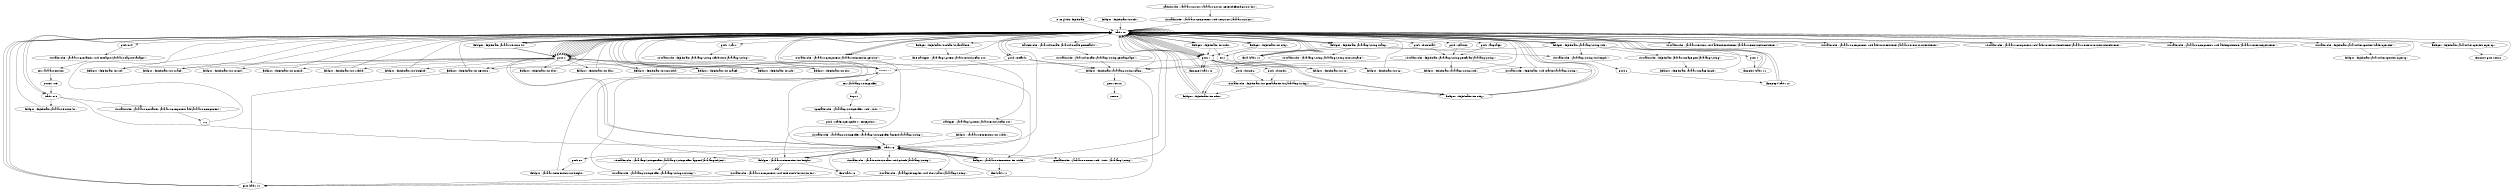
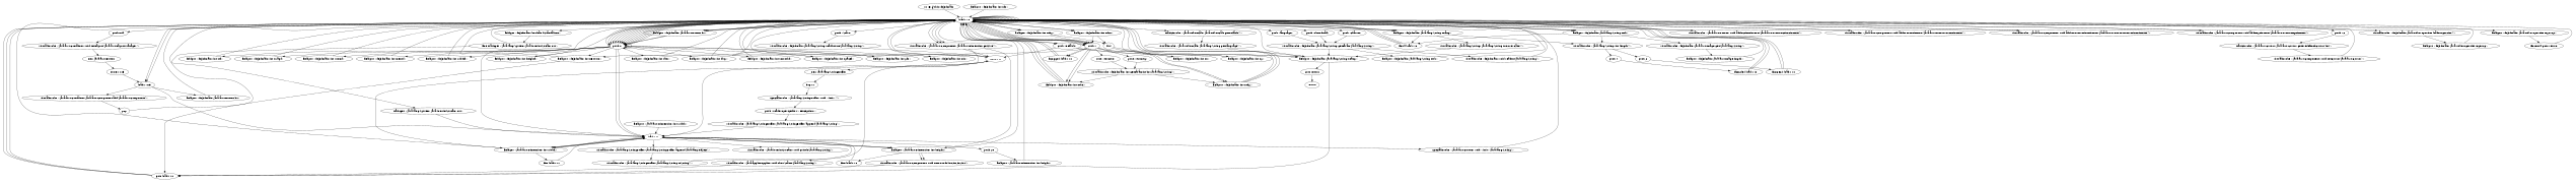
  digraph {
    "r0 := @this: fej3dmain"
    "load.r r0"
    "push \"Start\""
    "push 0"
    "push 1"
    "push \"thumbnail\""
    "push null"
    "load.r $r5"
-   "load.r r1" [label="load.r r6"]
+   "load.r r1"
    "virtualinvoke <java.awt.Component: java.awt.Dimension getSize()>"
    "fieldget <fej3dmain: java.lang.String stth>"
    "push \"charset\""
    "fieldget <fej3dmain: int nthx>"
    "fieldget <fej3dmain: int nthy>"
    "fieldget <fej3dmain: java.awt.Button bt>"
    "virtualinvoke <java.awt.Button: void addActionListener(java.awt.event.ActionListener)>"
    "virtualinvoke <java.awt.Component: void addMouseListener(java.awt.event.MouseListener)>"
    "virtualinvoke <java.awt.Component: void addMouseMotionListener(java.awt.event.MouseMotionListener)>"
    "virtualinvoke <java.awt.Component: void addKeyListener(java.awt.event.KeyListener)>"
+   "push 12"
    "push \"language\""
    "fieldget <fej3dmain: java.lang.String sLang>"
    "staticinvoke <java.util.Locale: java.util.Locale getDefault()>"
    "virtualinvoke <fej3dmain: java.util.Properties loadProperties()>"
    "fieldget <fej3dmain: java.util.Properties myProp>"
    "push \"Default\""
    "fieldget <fej3dmain: boolean bStandalone>"
    "virtualinvoke <fej3dmain: java.lang.String readbutton(java.lang.String)>"
    "fieldput <fej3dmain: int stf>"
    "fieldput <fej3dmain: int swapf>"
    "fieldput <fej3dmain: int zoomf>"
    "fieldput <fej3dmain: int menuf>"
    "fieldput <fej3dmain: int widthf>"
    "fieldput <fej3dmain: int heightf>"
    "fieldput <fej3dmain: int nButton>"
    "fieldput <fej3dmain: int dltx>"
    "fieldput <fej3dmain: int dlty>"
    "fieldput <fej3dmain: int smoothf>"
    "fieldput <fej3dmain: int spacef>"
    "fieldput <fej3dmain: int yf0>"
    "fieldput <fej3dmain: int nin>"
    "fieldput <fej3dmain: int nthx>"
    "fieldput <fej3dmain: int nthy>"
    "push \"thumbx\""
    "push \"thumby\""
    "ifcmpge.i load.r r0"
    "virtualinvoke <fej3dmain: java.lang.String getParam(java.lang.String)>"
    "virtualinvoke <java.awt.Container: void setLayout(java.awt.LayoutManager)>"
    "fieldput <fej3dmain: java.awt.Button bt>"
    "virtualinvoke <java.awt.Container: java.awt.Component add(java.awt.Component)>"
    "specialinvoke <java.awt.Button: void <init>(java.lang.String)>"
    "fieldget <java.awt.Dimension: int width>"
    "fieldget <java.awt.Dimension: int height>"
    "push 20"
    "virtualinvoke <java.lang.StringBuffer: java.lang.StringBuffer append(java.lang.Object)>"
    "virtualinvoke <java.applet.Applet: void showStatus(java.lang.String)>"
    "virtualinvoke <java.io.PrintStream: void println(java.lang.String)>"
    "store.r r1"
    "ifnull load.r r0"
    "virtualinvoke <java.lang.String: int length()>"
    "virtualinvoke <fej3dmain: java.awt.Image getI(java.lang.String)>"
    "div.i"
    "staticinvoke <java.awt.Cursor: java.awt.Cursor getPredefinedCursor(int)>"
    "virtualinvoke <java.lang.String: java.lang.String toLowerCase()>"
    "virtualinvoke <java.util.Locale: java.lang.String getLanguage()>"
    "fieldput <fej3dmain: java.util.Properties myProp>"
    "ifnonnull goto return"
    "fieldput <fej3dmain: java.lang.String sLang>"
    "ifne staticget <java.lang.System: java.io.PrintStream out>"
    "new java.lang.StringBuffer"
    "dup1.r"
    "goto load.r r0"
    "fieldput <fej3dmain: int xf0>"
    "virtualinvoke <fej3dmain: int getParamint(int,java.lang.String)>"
    "fieldput <fej3dmain: java.lang.String stth>"
    "virtualinvoke <fej3dmain: void readtxt(java.lang.String)>"
    "goto return"
    "new java.awt.Button"
    "store.r $r5"
    pop
    "ifne load.r r1"
    "ifne load.r r0"
    "virtualinvoke <java.awt.Component: void setBounds(int,int,int,int)>"
    "fieldput <java.awt.Dimension: int height>"
    "virtualinvoke <java.lang.StringBuffer: java.lang.String toString()>"
    "fieldput <java.awt.Dimension: int width>"
    "push 4"
    "push 2"
    "fieldput <fej3dmain: java.awt.Image imgth>"
    "ifcmple.i load.r r0"
    "ifcmpeq.i load.r r0"
    "fieldput <fej3dmain: int sx>"
    "fieldput <fej3dmain: int sy>"
    "virtualinvoke <java.awt.Component: void setCursor(java.awt.Cursor)>"
    return
    "specialinvoke <java.lang.StringBuffer: void <init>()>"
    "push \"readPropertyFile --> Exception: \""
    "virtualinvoke <java.lang.StringBuffer: java.lang.StringBuffer append(java.lang.String)>"
    "staticget <java.lang.System: java.io.PrintStream out>"
    "r0 := @this: fej3dmain" -> "load.r r0"
    "load.r r0" -> "load.r r0"
    "load.r r0" -> "load.r r0"
    "load.r r0" -> "load.r r0"
    "load.r r0" -> "load.r r0"
    "load.r r0" -> "load.r r0"
    "load.r r0" -> "load.r r0"
    "load.r r0" -> "load.r r0"
    "load.r r0" -> "load.r r0"
    "load.r r0" -> "load.r r0"
    "load.r r0" -> "load.r r0"
    "load.r r0" -> "load.r r0"
    "load.r r0" -> "load.r r0"
    "load.r r0" -> "load.r r0"
    "load.r r0" -> "load.r r0"
    "load.r r0" -> "push \"Start\""
    "load.r r0" -> "push 0"
    "load.r r0" -> "push 0"
    "load.r r0" -> "push 0"
    "load.r r0" -> "push 0"
    "load.r r0" -> "push 0"
    "load.r r0" -> "push 0"
    "load.r r0" -> "push 0"
    "load.r r0" -> "push 0"
    "load.r r0" -> "push 0"
    "load.r r0" -> "push 0"
    "load.r r0" -> "push 0"
    "load.r r0" -> "push 0"
    "load.r r0" -> "push 0"
    "load.r r0" -> "push 0"
    "load.r r0" -> "push 1"
    "load.r r0" -> "push 1"
    "load.r r0" -> "push 1"
    "load.r r0" -> "push 1"
    "load.r r0" -> "push 1"
    "load.r r0" -> "push 1"
    "load.r r0" -> "push 1"
    "load.r r0" -> "push \"thumbnail\""
    "load.r r0" -> "push null"
    "load.r r0" -> "load.r $r5"
    "load.r r0" -> "load.r $r5"
    "load.r r0" -> "load.r r1"
    "load.r r0" -> "virtualinvoke <java.awt.Component: java.awt.Dimension getSize()>"
    "load.r r0" -> "virtualinvoke <java.awt.Component: java.awt.Dimension getSize()>"
    "load.r r0" -> "virtualinvoke <java.awt.Component: java.awt.Dimension getSize()>"
    "load.r r0" -> "fieldget <fej3dmain: java.lang.String stth>"
    "load.r r0" -> "fieldget <fej3dmain: java.lang.String stth>"
    "load.r r0" -> "fieldget <fej3dmain: java.lang.String stth>"
    "load.r r0" -> "push \"charset\""
    "load.r r0" -> "fieldget <fej3dmain: int nthx>"
    "load.r r0" -> "fieldget <fej3dmain: int nthx>"
    "load.r r0" -> "fieldget <fej3dmain: int nthy>"
    "load.r r0" -> "fieldget <fej3dmain: int nthy>"
    "load.r r0" -> "fieldget <fej3dmain: java.awt.Button bt>"
    "load.r r0" -> "fieldget <fej3dmain: java.awt.Button bt>"
    "load.r r0" -> "fieldget <fej3dmain: java.awt.Button bt>"
    "load.r r0" -> "virtualinvoke <java.awt.Button: void addActionListener(java.awt.event.ActionListener)>"
    "load.r r0" -> "virtualinvoke <java.awt.Component: void addMouseListener(java.awt.event.MouseListener)>"
    "load.r r0" -> "virtualinvoke <java.awt.Component: void addMouseMotionListener(java.awt.event.MouseMotionListener)>"
    "load.r r0" -> "virtualinvoke <java.awt.Component: void addKeyListener(java.awt.event.KeyListener)>"
+   "load.r r0" -> "push 12"
    "load.r r0" -> "push \"language\""
    "load.r r0" -> "fieldget <fej3dmain: java.lang.String sLang>"
    "load.r r0" -> "fieldget <fej3dmain: java.lang.String sLang>"
    "load.r r0" -> "fieldget <fej3dmain: java.lang.String sLang>"
    "load.r r0" -> "staticinvoke <java.util.Locale: java.util.Locale getDefault()>"
    "load.r r0" -> "virtualinvoke <fej3dmain: java.util.Properties loadProperties()>"
    "load.r r0" -> "fieldget <fej3dmain: java.util.Properties myProp>"
    "load.r r0" -> "push \"Default\""
    "load.r r0" -> "push \"Default\""
    "load.r r0" -> "fieldget <fej3dmain: boolean bStandalone>"
    "push \"Start\"" -> "virtualinvoke <fej3dmain: java.lang.String readbutton(java.lang.String)>"
    "push 0" -> "push 0"
    "push 0" -> "push 0"
    "push 0" -> "load.r r1"
    "push 0" -> "load.r r1"
    "push 0" -> "fieldput <fej3dmain: int stf>"
    "push 0" -> "fieldput <fej3dmain: int swapf>"
    "push 0" -> "fieldput <fej3dmain: int zoomf>"
    "push 0" -> "fieldput <fej3dmain: int menuf>"
    "push 0" -> "fieldput <fej3dmain: int widthf>"
    "push 0" -> "fieldput <fej3dmain: int heightf>"
    "push 0" -> "fieldput <fej3dmain: int nButton>"
    "push 0" -> "fieldput <fej3dmain: int dltx>"
    "push 0" -> "fieldput <fej3dmain: int dlty>"
    "push 0" -> "fieldput <fej3dmain: int smoothf>"
    "push 0" -> "fieldput <fej3dmain: int spacef>"
    "push 0" -> "fieldput <fej3dmain: int yf0>"
    "push 0" -> "fieldput <fej3dmain: int nin>"
    "push 1" -> "fieldput <fej3dmain: int nButton>"
    "push 1" -> "fieldput <fej3dmain: int nthx>"
    "push 1" -> "fieldput <fej3dmain: int nthx>"
    "push 1" -> "fieldput <fej3dmain: int nthy>"
    "push 1" -> "fieldput <fej3dmain: int nthy>"
    "push 1" -> "push \"thumbx\""
    "push 1" -> "push \"thumby\""
    "push 1" -> "ifcmpge.i load.r r0"
    "push 1" -> "ifcmpge.i load.r r0"
    "push \"thumbnail\"" -> "virtualinvoke <fej3dmain: java.lang.String getParam(java.lang.String)>"
    "push null" -> "virtualinvoke <java.awt.Container: void setLayout(java.awt.LayoutManager)>"
    "load.r $r5" -> "load.r r1"
    "load.r $r5" -> "fieldput <fej3dmain: java.awt.Button bt>"
    "load.r $r5" -> "virtualinvoke <java.awt.Container: java.awt.Component add(java.awt.Component)>"
    "load.r r1" -> "specialinvoke <java.awt.Button: void <init>(java.lang.String)>"
    "load.r r1" -> "fieldget <java.awt.Dimension: int width>"
    "load.r r1" -> "fieldget <java.awt.Dimension: int width>"
    "load.r r1" -> "fieldget <java.awt.Dimension: int width>"
    "load.r r1" -> "fieldget <java.awt.Dimension: int height>"
    "load.r r1" -> "fieldget <java.awt.Dimension: int height>"
    "load.r r1" -> "fieldget <java.awt.Dimension: int height>"
    "load.r r1" -> "push 20"
    "load.r r1" -> "virtualinvoke <java.lang.StringBuffer: java.lang.StringBuffer append(java.lang.Object)>"
    "load.r r1" -> "virtualinvoke <java.applet.Applet: void showStatus(java.lang.String)>"
    "load.r r1" -> "virtualinvoke <java.io.PrintStream: void println(java.lang.String)>"
    "virtualinvoke <java.awt.Component: java.awt.Dimension getSize()>" -> "fieldget <java.awt.Dimension: int width>"
    "virtualinvoke <java.awt.Component: java.awt.Dimension getSize()>" -> "fieldget <java.awt.Dimension: int height>"
    "virtualinvoke <java.awt.Component: java.awt.Dimension getSize()>" -> "store.r r1"
    "fieldget <fej3dmain: java.lang.String stth>" -> "ifnull load.r r0"
    "fieldget <fej3dmain: java.lang.String stth>" -> "virtualinvoke <java.lang.String: int length()>"
    "fieldget <fej3dmain: java.lang.String stth>" -> "virtualinvoke <fej3dmain: java.awt.Image getI(java.lang.String)>"
    "push \"charset\"" -> "virtualinvoke <fej3dmain: java.lang.String getParam(java.lang.String)>"
    "fieldget <fej3dmain: int nthx>" -> "push 1"
    "fieldget <fej3dmain: int nthx>" -> "div.i"
    "fieldget <fej3dmain: int nthy>" -> "push 1"
    "fieldget <fej3dmain: int nthy>" -> "div.i"
    "fieldget <fej3dmain: java.awt.Button bt>" -> "load.r r0"
    "fieldget <fej3dmain: java.awt.Button bt>" -> "push 0"
    "fieldget <fej3dmain: java.awt.Button bt>" -> "push 0"
    "virtualinvoke <java.awt.Button: void addActionListener(java.awt.event.ActionListener)>" -> "load.r r0"
    "virtualinvoke <java.awt.Component: void addMouseListener(java.awt.event.MouseListener)>" -> "load.r r0"
    "virtualinvoke <java.awt.Component: void addMouseMotionListener(java.awt.event.MouseMotionListener)>" -> "load.r r0"
    "virtualinvoke <java.awt.Component: void addKeyListener(java.awt.event.KeyListener)>" -> "load.r r0"
+   "push 12" -> "staticinvoke <java.awt.Cursor: java.awt.Cursor getPredefinedCursor(int)>"
    "push \"language\"" -> "virtualinvoke <fej3dmain: java.lang.String getParam(java.lang.String)>"
    "fieldget <fej3dmain: java.lang.String sLang>" -> "ifnull load.r r0"
    "fieldget <fej3dmain: java.lang.String sLang>" -> "virtualinvoke <java.lang.String: int length()>"
    "fieldget <fej3dmain: java.lang.String sLang>" -> "virtualinvoke <java.lang.String: java.lang.String toLowerCase()>"
    "staticinvoke <java.util.Locale: java.util.Locale getDefault()>" -> "virtualinvoke <java.util.Locale: java.lang.String getLanguage()>"
    "virtualinvoke <fej3dmain: java.util.Properties loadProperties()>" -> "fieldput <fej3dmain: java.util.Properties myProp>"
    "fieldget <fej3dmain: java.util.Properties myProp>" -> "ifnonnull goto return"
    "push \"Default\"" -> "store.r r1"
    "push \"Default\"" -> "fieldput <fej3dmain: java.lang.String sLang>"
    "push \"Default\"" -> "fieldput <fej3dmain: java.lang.String sLang>"
    "fieldget <fej3dmain: boolean bStandalone>" -> "ifne staticget <java.lang.System: java.io.PrintStream out>"
    "virtualinvoke <fej3dmain: java.lang.String readbutton(java.lang.String)>" -> "store.r r1"
    "fieldput <fej3dmain: int stf>" -> "load.r r0"
    "fieldput <fej3dmain: int swapf>" -> "load.r r0"
    "fieldput <fej3dmain: int zoomf>" -> "load.r r0"
    "fieldput <fej3dmain: int menuf>" -> "load.r r0"
    "fieldput <fej3dmain: int widthf>" -> "load.r r0"
    "fieldput <fej3dmain: int heightf>" -> "load.r r0"
    "fieldput <fej3dmain: int nButton>" -> "load.r r0"
    "fieldput <fej3dmain: int nButton>" -> "goto load.r r0"
    "fieldput <fej3dmain: int dltx>" -> "load.r r0"
    "fieldput <fej3dmain: int dlty>" -> "load.r r0"
    "fieldput <fej3dmain: int smoothf>" -> "load.r r0"
    "fieldput <fej3dmain: int spacef>" -> "load.r r0"
    "fieldput <fej3dmain: int yf0>" -> "load.r r0"
    "fieldput <fej3dmain: int nin>" -> "load.r r0"
    "fieldput <fej3dmain: int nthx>" -> "load.r r0"
    "fieldput <fej3dmain: int nthx>" -> "load.r r0"
    "fieldput <fej3dmain: int nthx>" -> "load.r r0"
    "fieldput <fej3dmain: int nthy>" -> "load.r r0"
    "fieldput <fej3dmain: int nthy>" -> "load.r r0"
    "fieldput <fej3dmain: int nthy>" -> "load.r r0"
    "push \"thumbx\"" -> "virtualinvoke <fej3dmain: int getParamint(int,java.lang.String)>"
    "push \"thumby\"" -> "virtualinvoke <fej3dmain: int getParamint(int,java.lang.String)>"
    "ifcmpge.i load.r r0" -> "load.r r0"
    "ifcmpge.i load.r r0" -> "load.r r0"
    "virtualinvoke <fej3dmain: java.lang.String getParam(java.lang.String)>" -> "fieldput <fej3dmain: java.lang.String sLang>"
    "virtualinvoke <fej3dmain: java.lang.String getParam(java.lang.String)>" -> "fieldput <fej3dmain: java.lang.String stth>"
    "virtualinvoke <fej3dmain: java.lang.String getParam(java.lang.String)>" -> "virtualinvoke <fej3dmain: void readtxt(java.lang.String)>"
    "virtualinvoke <java.awt.Container: void setLayout(java.awt.LayoutManager)>" -> "new java.awt.Button"
    "fieldput <fej3dmain: java.awt.Button bt>" -> "load.r r0"
    "virtualinvoke <java.awt.Container: java.awt.Component add(java.awt.Component)>" -> pop
    "specialinvoke <java.awt.Button: void <init>(java.lang.String)>" -> "load.r r0"
    "fieldget <java.awt.Dimension: int width>" -> "load.r r0"
    "fieldget <java.awt.Dimension: int width>" -> "load.r r1"
    "fieldget <java.awt.Dimension: int width>" -> "load.r r1"
    "fieldget <java.awt.Dimension: int width>" -> "ifne load.r r1"
    "fieldget <java.awt.Dimension: int height>" -> "load.r r0"
    "fieldget <java.awt.Dimension: int height>" -> "ifne load.r r0"
    "fieldget <java.awt.Dimension: int height>" -> "virtualinvoke <java.awt.Component: void setBounds(int,int,int,int)>"
    "fieldget <java.awt.Dimension: int height>" -> "virtualinvoke <java.awt.Component: void setBounds(int,int,int,int)>"
    "push 20" -> "fieldput <java.awt.Dimension: int height>"
    "virtualinvoke <java.lang.StringBuffer: java.lang.StringBuffer append(java.lang.Object)>" -> "virtualinvoke <java.lang.StringBuffer: java.lang.String toString()>"
    "virtualinvoke <java.applet.Applet: void showStatus(java.lang.String)>" -> "goto load.r r0"
    "store.r r1" -> "load.r r0"
    "store.r r1" -> "load.r r0"
    "store.r r1" -> "load.r r1"
    "store.r r1" -> "new java.lang.StringBuffer"
    "ifnull load.r r0" -> "load.r r0"
    "ifnull load.r r0" -> "load.r r0"
    "ifnull load.r r0" -> "load.r r0"
-   "fieldget <fej3dmain: java.lang.String stth>" -> "push 4"
+   "virtualinvoke <java.lang.String: int length()>" -> "push 4"
    "virtualinvoke <java.lang.String: int length()>" -> "push 2"
    "virtualinvoke <fej3dmain: java.awt.Image getI(java.lang.String)>" -> "fieldput <fej3dmain: java.awt.Image imgth>"
    "div.i" -> "fieldput <fej3dmain: int sx>"
    "div.i" -> "fieldput <fej3dmain: int sy>"
    "staticinvoke <java.awt.Cursor: java.awt.Cursor getPredefinedCursor(int)>" -> "virtualinvoke <java.awt.Component: void setCursor(java.awt.Cursor)>"
    "virtualinvoke <java.lang.String: java.lang.String toLowerCase()>" -> "fieldput <fej3dmain: java.lang.String sLang>"
    "virtualinvoke <java.util.Locale: java.lang.String getLanguage()>" -> "fieldput <fej3dmain: java.lang.String sLang>"
    "fieldput <fej3dmain: java.util.Properties myProp>" -> "load.r r0"
    "ifnonnull goto return" -> "load.r r0"
    "fieldput <fej3dmain: java.lang.String sLang>" -> "load.r r0"
    "fieldput <fej3dmain: java.lang.String sLang>" -> "goto load.r r0"
    "fieldput <fej3dmain: java.lang.String sLang>" -> "goto return"
    "ifne staticget <java.lang.System: java.io.PrintStream out>" -> "load.r r0"
    "ifne staticget <java.lang.System: java.io.PrintStream out>" -> "staticget <java.lang.System: java.io.PrintStream out>"
    "new java.lang.StringBuffer" -> "dup1.r"
    "dup1.r" -> "specialinvoke <java.lang.StringBuffer: void <init>()>"
    "goto load.r r0" -> "load.r r0"
    "goto load.r r0" -> "load.r r0"
    "goto load.r r0" -> "load.r r0"
    "fieldput <fej3dmain: int xf0>" -> "load.r r0"
    "virtualinvoke <fej3dmain: int getParamint(int,java.lang.String)>" -> "fieldput <fej3dmain: int nthx>"
    "virtualinvoke <fej3dmain: int getParamint(int,java.lang.String)>" -> "fieldput <fej3dmain: int nthy>"
    "fieldput <fej3dmain: java.lang.String stth>" -> "load.r r0"
    "virtualinvoke <fej3dmain: void readtxt(java.lang.String)>" -> "load.r r0"
    "goto return" -> return
    "new java.awt.Button" -> "store.r $r5"
    "store.r $r5" -> "load.r $r5"
    pop -> "load.r r0"
    "ifne load.r r1" -> "load.r r1"
    "ifne load.r r0" -> "load.r r1"
    "virtualinvoke <java.awt.Component: void setBounds(int,int,int,int)>" -> "goto load.r r0"
    "fieldput <java.awt.Dimension: int height>" -> "load.r r0"
    "virtualinvoke <java.lang.StringBuffer: java.lang.String toString()>" -> "store.r r1"
    "fieldput <java.awt.Dimension: int width>" -> "load.r r1"
    "push 4" -> "ifcmple.i load.r r0"
    "push 2" -> "ifcmpeq.i load.r r0"
    "fieldput <fej3dmain: java.awt.Image imgth>" -> "load.r r0"
    "ifcmple.i load.r r0" -> "load.r r0"
    "ifcmple.i load.r r0" -> "load.r r0"
    "ifcmpeq.i load.r r0" -> "load.r r0"
    "ifcmpeq.i load.r r0" -> "load.r r0"
    "fieldput <fej3dmain: int sx>" -> "load.r r0"
    "fieldput <fej3dmain: int sy>" -> "load.r r0"
    "virtualinvoke <java.awt.Component: void setCursor(java.awt.Cursor)>" -> "load.r r0"
    "specialinvoke <java.lang.StringBuffer: void <init>()>" -> "push \"readPropertyFile --> Exception: \""
    "push \"readPropertyFile --> Exception: \"" -> "virtualinvoke <java.lang.StringBuffer: java.lang.StringBuffer append(java.lang.String)>"
    "virtualinvoke <java.lang.StringBuffer: java.lang.StringBuffer append(java.lang.String)>" -> "load.r r1"
    "staticget <java.lang.System: java.io.PrintStream out>" -> "load.r r1"
  }
